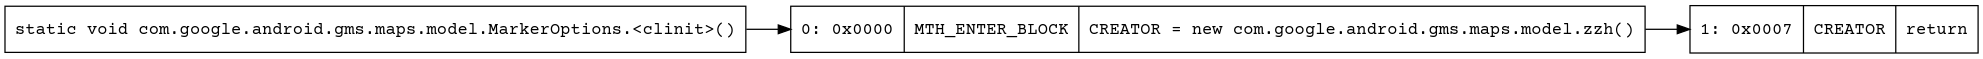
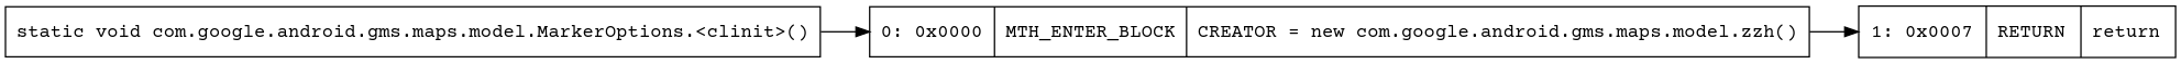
  digraph {
    rankdir=LR
    fontname="Courier Prime"
    node [shape=record fontname="Courier Prime"]
    edge [fontname="Courier Prime"]
    n1 [label="{0\:\ 0x0000|MTH_ENTER_BLOCK\l|CREATOR = new com.google.android.gms.maps.model.zzh()\l}"]
-   n2 [label="{1\:\ 0x0007|CREATOR\l|return\l}"]
+   n2 [label="{1\:\ 0x0007|RETURN\l|return\l}"]
    n3 [label="{static void com.google.android.gms.maps.model.MarkerOptions.\<clinit\>() }"]
    n1 -> n2
    n3 -> n1
  }
